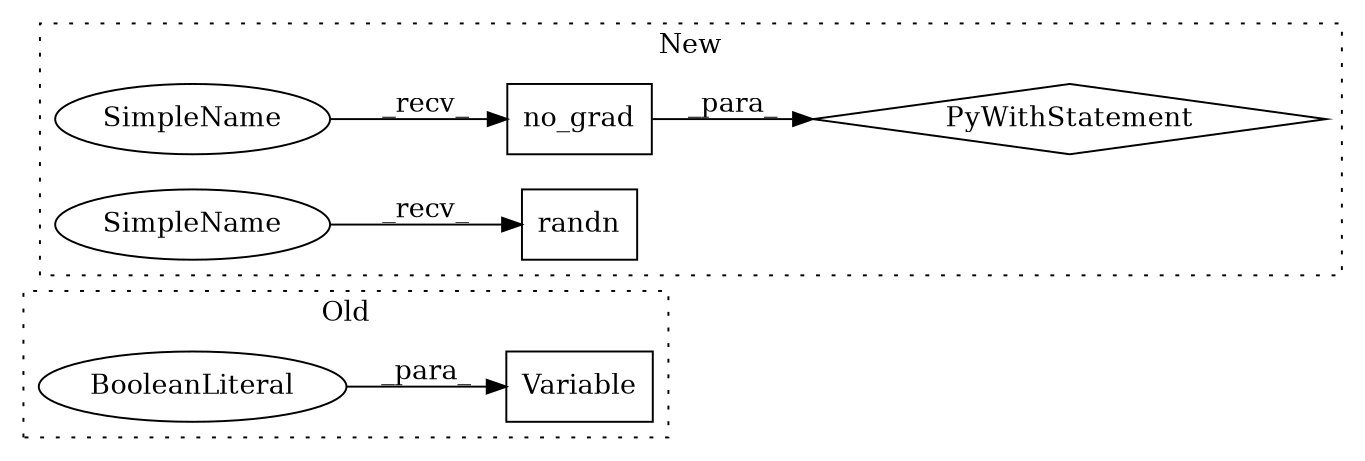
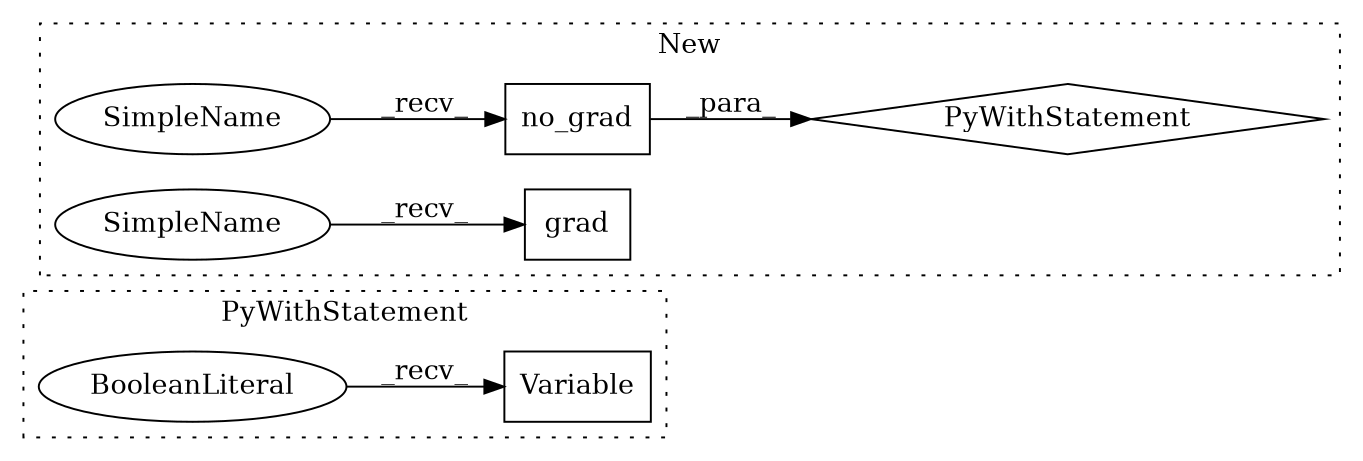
  digraph {
    rankdir=LR
    node [a=32 l=5 shape=box]
    n1 [l="9,1" label=Variable s="900,946"]
    n2 [a=9 l=4 label=BooleanLiteral s=942 shape=ellipse]
-   n3 [l="6,1" label=randn s="861,892"]
+   n3 [l="6,1" label=grad s="861,892"]
    n4 [l=9 label=no_grad s=1172]
    n5 [a=104 l="10,2" label=PyWithStatement s="1156,1181" shape=diamond]
    n6 [a=42 label=SimpleName s=1166 shape=ellipse]
    n7 [a=42 label=SimpleName s=855 shape=ellipse]
    subgraph cluster_1 {
-     label=Old
+     label=PyWithStatement
      style=dotted
      n1
      n2
    }
    subgraph cluster_2 {
      label=New
      style=dotted
      n3
      n4
      n5
      n6
      n7
    }
-   n2 -> n1 [label=_para_]
+   n2 -> n1 [label=_recv_]
    n4 -> n5 [label=_para_]
    n6 -> n4 [label=_recv_]
    n7 -> n3 [label=_recv_]
  }
